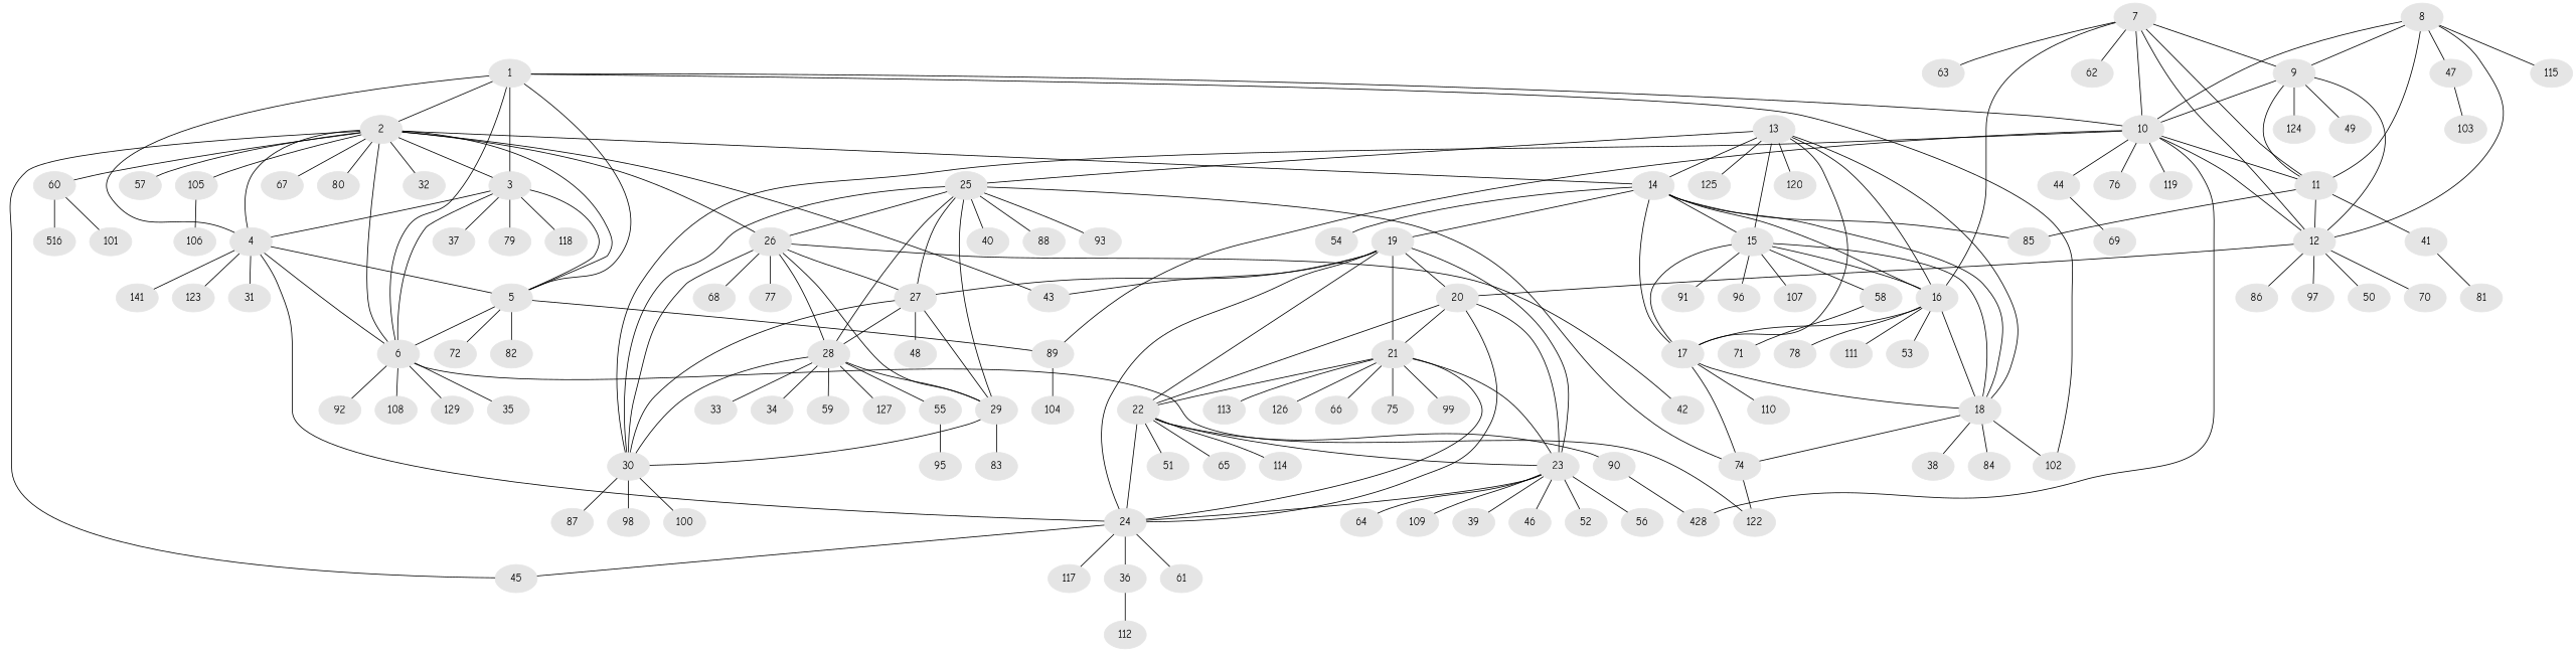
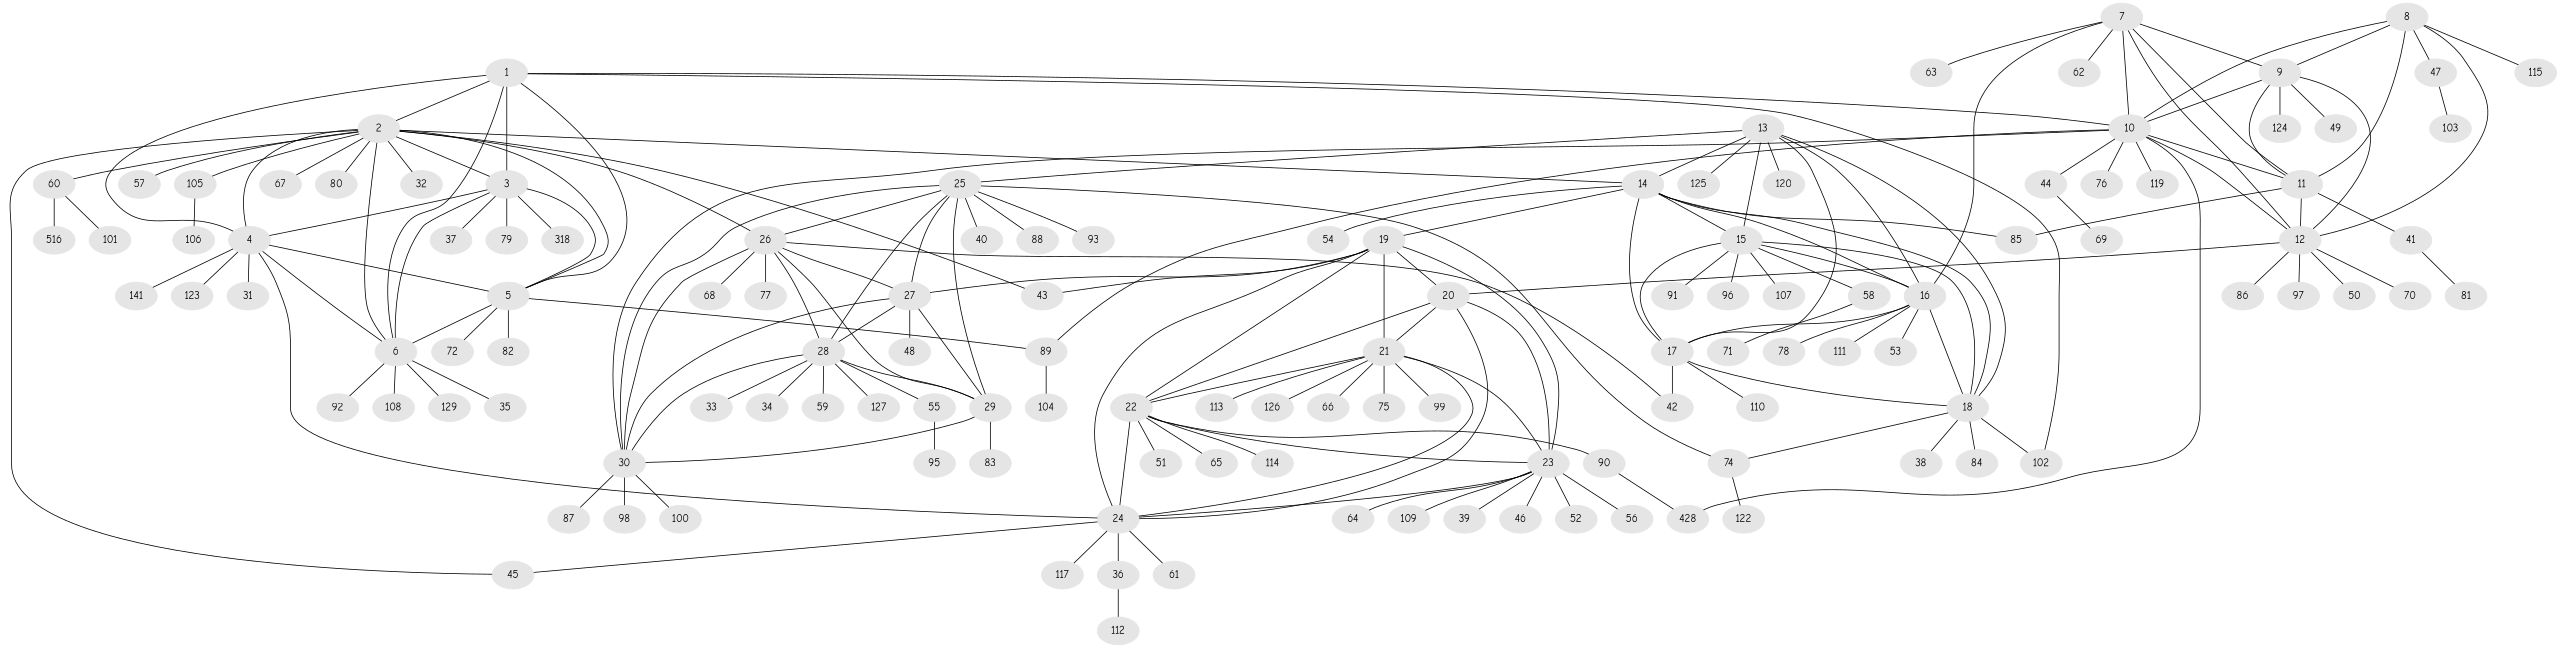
  graph {
    fontname="Comic Neue"
    node [color=gray90 fontname="Comic Neue" style=filled]
    edge [fontname="Comic Neue"]
    1
    2
    3
    4
    5
    6
    10
    102
    14
    26
    32
    43
    45
    57
    60
    67
    80
    105
    37
    79
-   118
+   118 [label=318]
    24
    31
    n24 [label=141]
    123
    72
    82
    89
    35
    92
    108
    122
    129
    11
    12
    30
    44
    76
    119
    n40 [label=428]
    16
    85
    15
    17
    18
    19
    54
    42
    27
    28
    29
    68
    77
    101
    n55 [label=516]
    106
    36
    61
    117
    104
    7
    9
    62
    63
    8
    47
    115
    49
    124
    41
    20
    50
    70
    86
    97
    53
    78
    111
    103
    87
    98
    100
    69
    81
    21
    22
    23
    13
    25
    120
    125
    58
    91
    96
    107
    110
    38
    74
    84
    40
    88
    93
    71
    66
    75
    99
    113
    126
    51
    65
    90
    114
    39
    46
    52
    56
    64
    109
    48
    112
    33
    34
    55
    59
    127
    83
    95
    1 -- 2
    1 -- 3
    1 -- 4
    1 -- 5
    1 -- 6
    1 -- 10
    1 -- 102
    2 -- 3
    2 -- 4
    2 -- 5
    2 -- 6
    2 -- 14
    2 -- 26
    2 -- 32
    2 -- 43
    2 -- 45
    2 -- 57
    2 -- 60
    2 -- 67
    2 -- 80
    2 -- 105
    3 -- 4
    3 -- 5
    3 -- 6
    3 -- 37
    3 -- 79
    3 -- 118
    4 -- 5
    4 -- 6
    4 -- 24
    4 -- 31
    4 -- n24
    4 -- 123
    5 -- 6
    5 -- 72
    5 -- 82
    5 -- 89
    6 -- 35
    6 -- 92
    6 -- 108
-   6 -- 122
    6 -- 129
    10 -- 89
    10 -- 11
    10 -- 12
    10 -- 30
    10 -- 44
    10 -- 76
    10 -- 119
    10 -- n40
    14 -- 16
    14 -- 85
    14 -- 15
    14 -- 17
    14 -- 18
    14 -- 19
    14 -- 54
    26 -- 30
    26 -- 42
    26 -- 27
    26 -- 28
    26 -- 29
    26 -- 68
    26 -- 77
    60 -- 101
    60 -- n55
    105 -- 106
    24 -- 45
    24 -- 36
    24 -- 61
    24 -- 117
    89 -- 104
    11 -- 12
    11 -- 85
    11 -- 41
    12 -- 20
    12 -- 50
    12 -- 70
    12 -- 86
    12 -- 97
    30 -- 87
    30 -- 98
    30 -- 100
    44 -- 69
    16 -- 17
    16 -- 18
    16 -- 53
    16 -- 78
    16 -- 111
    15 -- 16
    15 -- 17
    15 -- 18
    15 -- 58
    15 -- 91
    15 -- 96
    15 -- 107
    17 -- 18
-   17 -- 74
+   17 -- 42
    17 -- 110
    18 -- 102
    18 -- 38
    18 -- 74
    18 -- 84
    19 -- 43
    19 -- 24
    19 -- 27
    19 -- 20
    19 -- 21
    19 -- 22
    19 -- 23
    27 -- 30
    27 -- 28
    27 -- 29
    27 -- 48
    28 -- 30
    28 -- 29
    28 -- 33
    28 -- 34
    28 -- 55
    28 -- 59
    28 -- 127
    29 -- 30
    29 -- 83
    36 -- 112
    7 -- 10
    7 -- 11
    7 -- 12
    7 -- 16
    7 -- 9
    7 -- 62
    7 -- 63
    9 -- 10
    9 -- 11
    9 -- 12
    9 -- 49
    9 -- 124
    8 -- 10
    8 -- 11
    8 -- 12
    8 -- 9
    8 -- 47
    8 -- 115
    47 -- 103
    41 -- 81
    20 -- 24
    20 -- 21
    20 -- 22
    20 -- 23
    21 -- 24
    21 -- 22
    21 -- 23
    21 -- 66
    21 -- 75
    21 -- 99
    21 -- 113
    21 -- 126
    22 -- 24
    22 -- 23
    22 -- 51
    22 -- 65
    22 -- 90
    22 -- 114
    23 -- 24
    23 -- 39
    23 -- 46
    23 -- 52
    23 -- 56
    23 -- 64
    23 -- 109
    13 -- 14
    13 -- 16
    13 -- 15
    13 -- 17
    13 -- 18
    13 -- 25
    13 -- 120
    13 -- 125
    25 -- 26
    25 -- 30
    25 -- 27
    25 -- 28
    25 -- 29
    25 -- 74
    25 -- 40
    25 -- 88
    25 -- 93
    58 -- 71
    74 -- 122
    90 -- n40
    55 -- 95
  }
